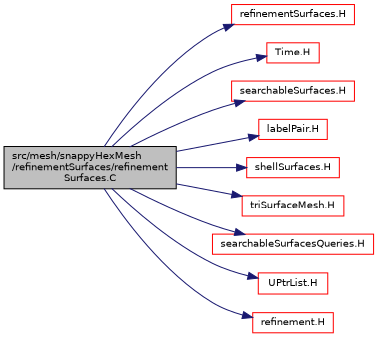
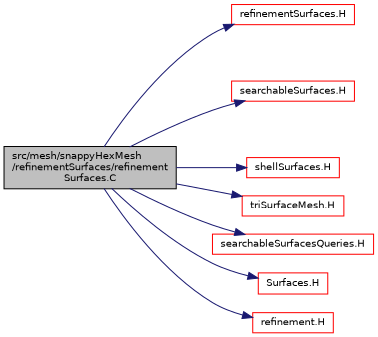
  digraph {
    rankdir=LR
    node [color=red fontname=Helvetica fontsize=10 shape=record]
    edge [color=midnightblue fontname=Helvetica fontsize=10 labelfontname=Helvetica labelfontsize=10 style=solid]
    n1 [color=black fillcolor=grey75 fontcolor=black height=0.2 label="src/mesh/snappyHexMesh\l/refinementSurfaces/refinement\lSurfaces.C" style=filled width=0.4]
    n2 [height=0.2 label="refinementSurfaces.H" width=0.4]
-   n3 [height=0.2 label="Time.H" width=0.4]
    n4 [height=0.2 label="searchableSurfaces.H" width=0.4]
-   n5 [height=0.2 label="labelPair.H" width=0.4]
    n6 [height=0.2 label="shellSurfaces.H" width=0.4]
    n7 [height=0.2 label="triSurfaceMesh.H" width=0.4]
    n8 [height=0.2 label="searchableSurfacesQueries.H" width=0.4]
-   n9 [height=0.2 label="UPtrList.H" width=0.4]
+   n9 [height=0.2 label="Surfaces.H" width=0.4]
    n10 [height=0.2 label="refinement.H" width=0.4]
    n1 -> n2
-   n1 -> n3
    n1 -> n4
-   n1 -> n5
    n1 -> n6
    n1 -> n7
    n1 -> n8
    n1 -> n9
    n1 -> n10
  }
